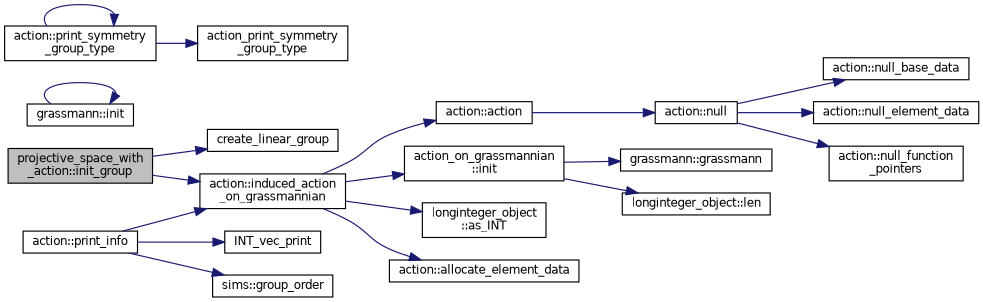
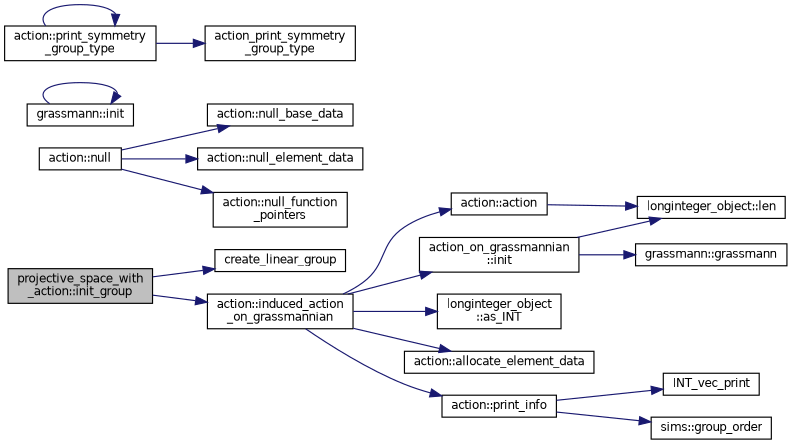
  digraph {
    rankdir=LR
    node [color=black fillcolor=white fontname=Helvetica fontsize=10 shape=record style=filled]
    edge [color=midnightblue fontname=Helvetica fontsize=10 labelfontname=Helvetica labelfontsize=10 style=solid]
    n1 [fillcolor=grey75 fontcolor=black height=0.2 label="projective_space_with\l_action::init_group" width=0.4]
    n2 [height=0.2 label=create_linear_group width=0.4]
    n3 [height=0.2 label="action::induced_action\l_on_grassmannian" width=0.4]
    n4 [height=0.2 label="action::action" width=0.4]
    n5 [height=0.2 label="action_on_grassmannian\l::init" width=0.4]
    n6 [height=0.2 label="longinteger_object\l::as_INT" width=0.4]
    n7 [height=0.2 label="action::allocate_element_data" width=0.4]
    n8 [height=0.2 label="action::print_info" width=0.4]
    n9 [height=0.2 label="action::null" width=0.4]
    n10 [height=0.2 label="grassmann::init" width=0.4]
    n11 [height=0.2 label="grassmann::grassmann" width=0.4]
    n12 [height=0.2 label="longinteger_object::len" width=0.4]
    n13 [height=0.2 label=INT_vec_print width=0.4]
    n14 [height=0.2 label="sims::group_order" width=0.4]
    n15 [height=0.2 label="action::null_base_data" width=0.4]
    n16 [height=0.2 label="action::null_element_data" width=0.4]
    n17 [height=0.2 label="action::null_function\l_pointers" width=0.4]
    n18 [height=0.2 label="action::print_symmetry\l_group_type" width=0.4]
    n19 [height=0.2 label="action_print_symmetry\l_group_type" width=0.4]
    n1 -> n2
    n1 -> n3
    n3 -> n4
    n3 -> n5
    n3 -> n6
    n3 -> n7
-   n8 -> n3
-   n4 -> n9
+   n3 -> n8
+   n4 -> n12
    n5 -> n11
    n5 -> n12
    n8 -> n13
    n8 -> n14
    n9 -> n15
    n9 -> n16
    n9 -> n17
    n10 -> n10
    n18 -> n18
    n18 -> n19
  }
